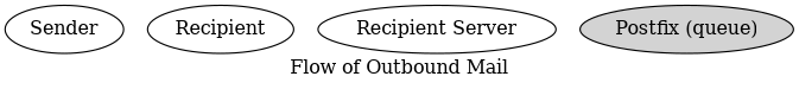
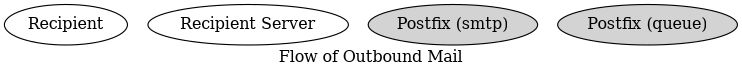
  digraph {
    label="Flow of Outbound Mail"
-   n1 [label=Sender]
    n2 [label=Recipient]
    n3 [label="Recipient Server"]
+   n4 [label="Postfix (smtp)" style=filled]
    n5 [label="Postfix (queue)" style=filled]
  }
